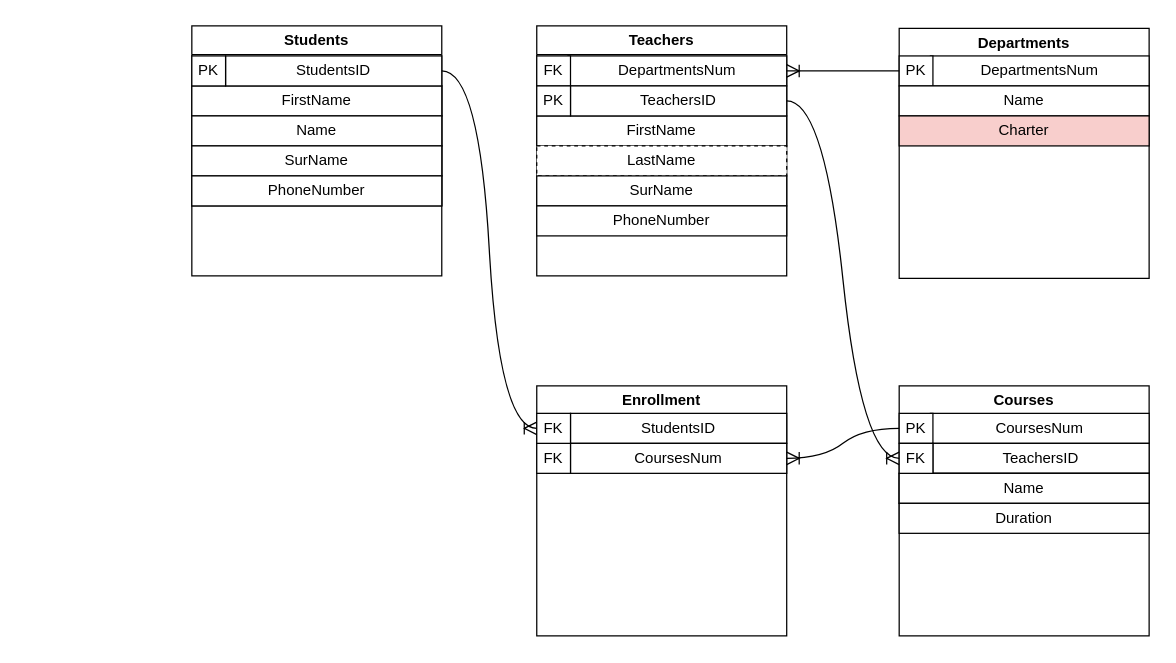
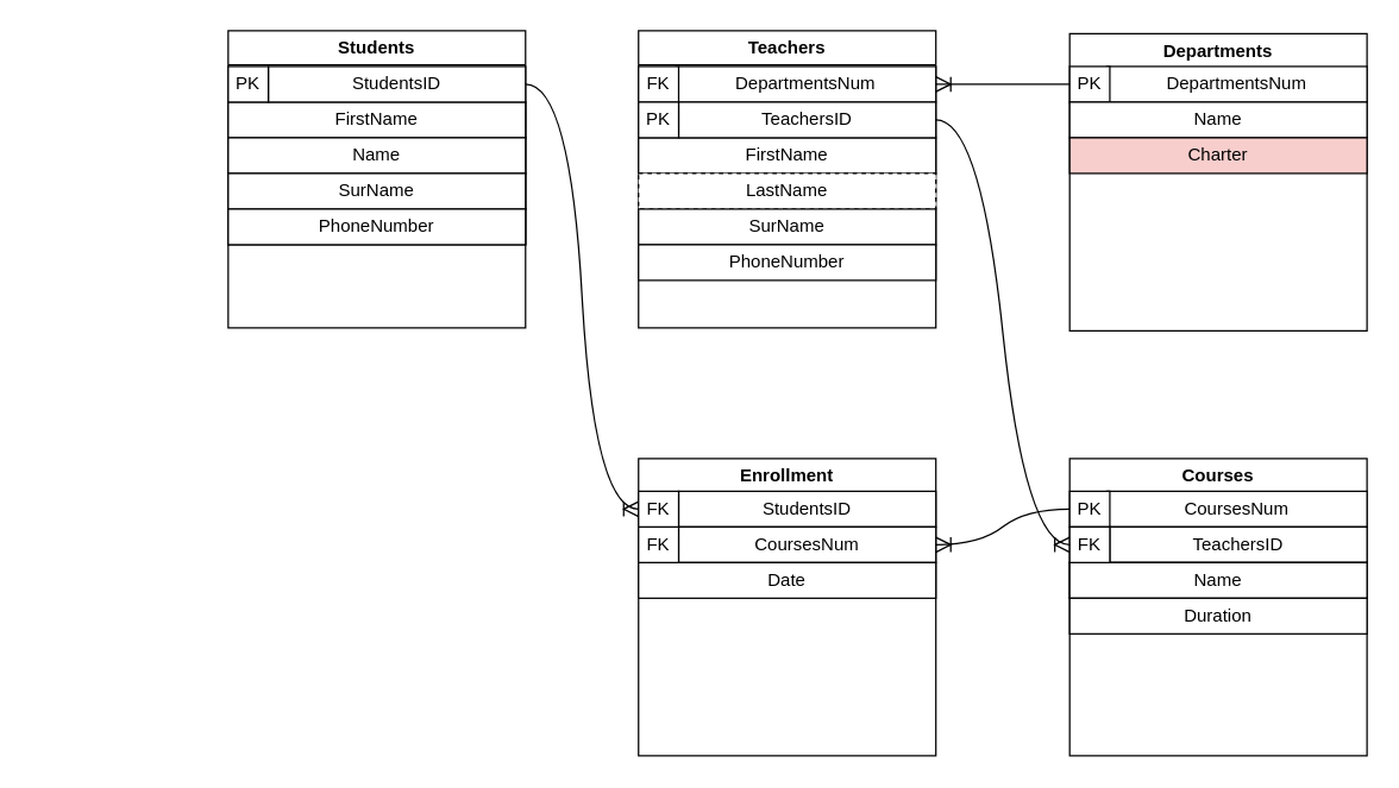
  <mxCell id="0" />
  <mxCell id="1" parent="0" />
  <mxCell id="2" value="Students" style="swimlane;whiteSpace=wrap;html=1;" vertex="1" parent="1"><mxGeometry x="153" y="20" width="200" height="200" as="geometry"><mxRectangle x="138" y="81" width="130" height="26" as="alternateBounds" /></mxGeometry></mxCell>
  <mxCell id="3" value="TeacherFirstName" style="whiteSpace=wrap;html=1;" vertex="1" parent="2"><mxGeometry y="48" width="200" height="24" as="geometry" /></mxCell>
  <mxCell id="4" value="TeacherLastName" style="whiteSpace=wrap;html=1;" vertex="1" parent="2"><mxGeometry y="72" width="200" height="24" as="geometry" /></mxCell>
  <mxCell id="5" value="TeacherSurName" style="whiteSpace=wrap;html=1;" vertex="1" parent="2"><mxGeometry y="96" width="200" height="24" as="geometry" /></mxCell>
  <mxCell id="6" value="PhoneNumber" style="whiteSpace=wrap;html=1;" vertex="1" parent="2"><mxGeometry y="120" width="200" height="24" as="geometry" /></mxCell>
  <mxCell id="7" value="FirstName" style="whiteSpace=wrap;html=1;" vertex="1" parent="2"><mxGeometry y="48" width="200" height="24" as="geometry" /></mxCell>
  <mxCell id="8" value="Name" style="whiteSpace=wrap;html=1;" vertex="1" parent="2"><mxGeometry y="72" width="200" height="24" as="geometry" /></mxCell>
  <mxCell id="9" value="SurName" style="whiteSpace=wrap;html=1;" vertex="1" parent="2"><mxGeometry y="96" width="200" height="24" as="geometry" /></mxCell>
  <mxCell id="10" value="PhoneNumber" style="whiteSpace=wrap;html=1;" vertex="1" parent="2"><mxGeometry y="120" width="200" height="24" as="geometry" /></mxCell>
  <mxCell id="11" value="StudentsID" style="whiteSpace=wrap;html=1;" vertex="1" parent="2"><mxGeometry x="27" y="24" width="173" height="24" as="geometry" /></mxCell>
  <mxCell id="12" value="PK" style="whiteSpace=wrap;html=1;" vertex="1" parent="2"><mxGeometry y="24" width="27" height="24" as="geometry" /></mxCell>
  <mxCell id="13" value="Teachers" style="swimlane;whiteSpace=wrap;html=1;" vertex="1" parent="1"><mxGeometry x="429" y="20" width="200" height="200" as="geometry"><mxRectangle x="138" y="81" width="130" height="26" as="alternateBounds" /></mxGeometry></mxCell>
  <mxCell id="14" value="FirstName" style="whiteSpace=wrap;html=1;" vertex="1" parent="13"><mxGeometry y="72" width="200" height="24" as="geometry" /></mxCell>
  <mxCell id="15" value="DepartmentsNum" style="whiteSpace=wrap;html=1;" vertex="1" parent="13"><mxGeometry x="25" y="24" width="175" height="24" as="geometry" /></mxCell>
  <mxCell id="16" value="FK" style="whiteSpace=wrap;html=1;" vertex="1" parent="13"><mxGeometry y="24" width="27" height="24" as="geometry" /></mxCell>
  <mxCell id="17" value="LastName" style="whiteSpace=wrap;html=1;dashed=1;" vertex="1" parent="13"><mxGeometry y="96" width="200" height="24" as="geometry" /></mxCell>
  <mxCell id="18" value="SurName" style="whiteSpace=wrap;html=1;" vertex="1" parent="13"><mxGeometry y="120" width="200" height="24" as="geometry" /></mxCell>
  <mxCell id="19" value="PhoneNumber" style="whiteSpace=wrap;html=1;" vertex="1" parent="13"><mxGeometry y="144" width="200" height="24" as="geometry" /></mxCell>
  <mxCell id="20" value="TeachersID" style="whiteSpace=wrap;html=1;" vertex="1" parent="13"><mxGeometry x="27" y="48" width="173" height="24" as="geometry" /></mxCell>
  <mxCell id="21" value="PK" style="whiteSpace=wrap;html=1;" vertex="1" parent="13"><mxGeometry y="48" width="27" height="24" as="geometry" /></mxCell>
  <mxCell id="22" value="Departments" style="swimlane;whiteSpace=wrap;html=1;" vertex="1" parent="1"><mxGeometry x="719" y="22" width="200" height="200" as="geometry"><mxRectangle x="138" y="81" width="130" height="26" as="alternateBounds" /></mxGeometry></mxCell>
  <mxCell id="23" value="DepartmentsNum" style="whiteSpace=wrap;html=1;" vertex="1" parent="22"><mxGeometry x="25" y="22" width="175" height="24" as="geometry" /></mxCell>
  <mxCell id="24" value="PK" style="whiteSpace=wrap;html=1;" vertex="1" parent="22"><mxGeometry y="22" width="27" height="24" as="geometry" /></mxCell>
  <mxCell id="25" value="Name" style="whiteSpace=wrap;html=1;" vertex="1" parent="22"><mxGeometry y="46" width="200" height="24" as="geometry" /></mxCell>
  <mxCell id="26" value="Charter" style="whiteSpace=wrap;html=1;fillColor=#f8cecc;" vertex="1" parent="22"><mxGeometry y="70" width="200" height="24" as="geometry" /></mxCell>
  <mxCell id="27" value="Courses" style="swimlane;whiteSpace=wrap;html=1;" vertex="1" parent="1"><mxGeometry x="719" y="308" width="200" height="200" as="geometry"><mxRectangle x="138" y="81" width="130" height="26" as="alternateBounds" /></mxGeometry></mxCell>
  <mxCell id="28" value="CoursesNum" style="whiteSpace=wrap;html=1;" vertex="1" parent="27"><mxGeometry x="25" y="22" width="175" height="24" as="geometry" /></mxCell>
  <mxCell id="29" value="PK" style="whiteSpace=wrap;html=1;" vertex="1" parent="27"><mxGeometry y="22" width="27" height="24" as="geometry" /></mxCell>
  <mxCell id="30" value="TeachersID" style="whiteSpace=wrap;html=1;" vertex="1" parent="27"><mxGeometry x="27" y="46" width="173" height="24" as="geometry" /></mxCell>
  <mxCell id="31" value="Duration" style="whiteSpace=wrap;html=1;" vertex="1" parent="27"><mxGeometry y="70" width="200" height="24" as="geometry" /></mxCell>
  <mxCell id="32" value="Name" style="whiteSpace=wrap;html=1;" vertex="1" parent="27"><mxGeometry y="70" width="200" height="24" as="geometry" /></mxCell>
  <mxCell id="33" value="Duration" style="whiteSpace=wrap;html=1;" vertex="1" parent="27"><mxGeometry y="94" width="200" height="24" as="geometry" /></mxCell>
  <mxCell id="34" value="FK" style="whiteSpace=wrap;html=1;" vertex="1" parent="27"><mxGeometry y="46" width="27" height="24" as="geometry" /></mxCell>
  <mxCell id="35" value="" style="edgeStyle=entityRelationEdgeStyle;fontSize=12;html=1;endArrow=ERoneToMany;rounded=0;startSize=8;endSize=8;curved=1;entryX=1;entryY=0.5;entryDx=0;entryDy=0;" edge="1" parent="1" source="24" target="15"><mxGeometry width="100" height="100" relative="1" as="geometry"><mxPoint x="723" y="321" as="sourcePoint" /><mxPoint x="823" y="221" as="targetPoint" /></mxGeometry></mxCell>
  <mxCell id="36" value="Enrollment" style="swimlane;whiteSpace=wrap;html=1;" vertex="1" parent="1"><mxGeometry x="429" y="308" width="200" height="200" as="geometry"><mxRectangle x="138" y="81" width="130" height="26" as="alternateBounds" /></mxGeometry></mxCell>
  <mxCell id="37" value="StudentsID" style="whiteSpace=wrap;html=1;" vertex="1" parent="36"><mxGeometry x="27" y="22" width="173" height="24" as="geometry" /></mxCell>
  <mxCell id="38" value="CoursesNum" style="whiteSpace=wrap;html=1;" vertex="1" parent="36"><mxGeometry x="27" y="46" width="173" height="24" as="geometry" /></mxCell>
+ <mxCell id="39" value="Date" style="whiteSpace=wrap;html=1;" vertex="1" parent="36"><mxGeometry y="70" width="200" height="24" as="geometry" /></mxCell>
  <mxCell id="40" value="FK" style="whiteSpace=wrap;html=1;" vertex="1" parent="36"><mxGeometry y="46" width="27" height="24" as="geometry" /></mxCell>
  <mxCell id="41" value="FK" style="whiteSpace=wrap;html=1;" vertex="1" parent="36"><mxGeometry y="22" width="27" height="24" as="geometry" /></mxCell>
  <mxCell id="42" value="" style="edgeStyle=entityRelationEdgeStyle;fontSize=12;html=1;endArrow=ERoneToMany;rounded=0;startSize=8;endSize=8;curved=1;entryX=0;entryY=0.5;entryDx=0;entryDy=0;exitX=1;exitY=0.5;exitDx=0;exitDy=0;" edge="1" parent="1" source="11" target="41"><mxGeometry width="100" height="100" relative="1" as="geometry"><mxPoint x="166" y="65" as="sourcePoint" /><mxPoint x="182" y="328" as="targetPoint" /><Array as="points"><mxPoint x="183" y="54" /><mxPoint x="151" y="129" /><mxPoint x="182" y="56" /><mxPoint x="20" y="238" /><mxPoint x="90" y="225" /></Array></mxGeometry></mxCell>
  <mxCell id="43" value="" style="edgeStyle=entityRelationEdgeStyle;fontSize=12;html=1;endArrow=ERoneToMany;rounded=0;startSize=8;endSize=8;curved=1;entryX=1;entryY=0.5;entryDx=0;entryDy=0;exitX=0;exitY=0.5;exitDx=0;exitDy=0;" edge="1" parent="1" source="29" target="38"><mxGeometry width="100" height="100" relative="1" as="geometry"><mxPoint x="481" y="302" as="sourcePoint" /><mxPoint x="581" y="202" as="targetPoint" /></mxGeometry></mxCell>
  <mxCell id="44" value="" style="edgeStyle=entityRelationEdgeStyle;fontSize=12;html=1;endArrow=ERoneToMany;rounded=0;startSize=8;endSize=8;curved=1;exitX=1;exitY=0.5;exitDx=0;exitDy=0;entryX=0;entryY=0.5;entryDx=0;entryDy=0;" edge="1" parent="1" source="20" target="34"><mxGeometry width="100" height="100" relative="1" as="geometry"><mxPoint x="584" y="334" as="sourcePoint" /><mxPoint x="427" y="351" as="targetPoint" /><Array as="points"><mxPoint x="415" y="219" /><mxPoint x="412" y="166" /><mxPoint x="384" y="225" /><mxPoint x="403" y="215" /></Array></mxGeometry></mxCell>
  <mxCell id="45" style="edgeStyle=none;curved=1;rounded=0;orthogonalLoop=1;jettySize=auto;html=1;exitX=0.75;exitY=0;exitDx=0;exitDy=0;fontSize=12;startSize=8;endSize=8;" edge="1" parent="1" source="2" target="2"><mxGeometry relative="1" as="geometry" /></mxCell>
